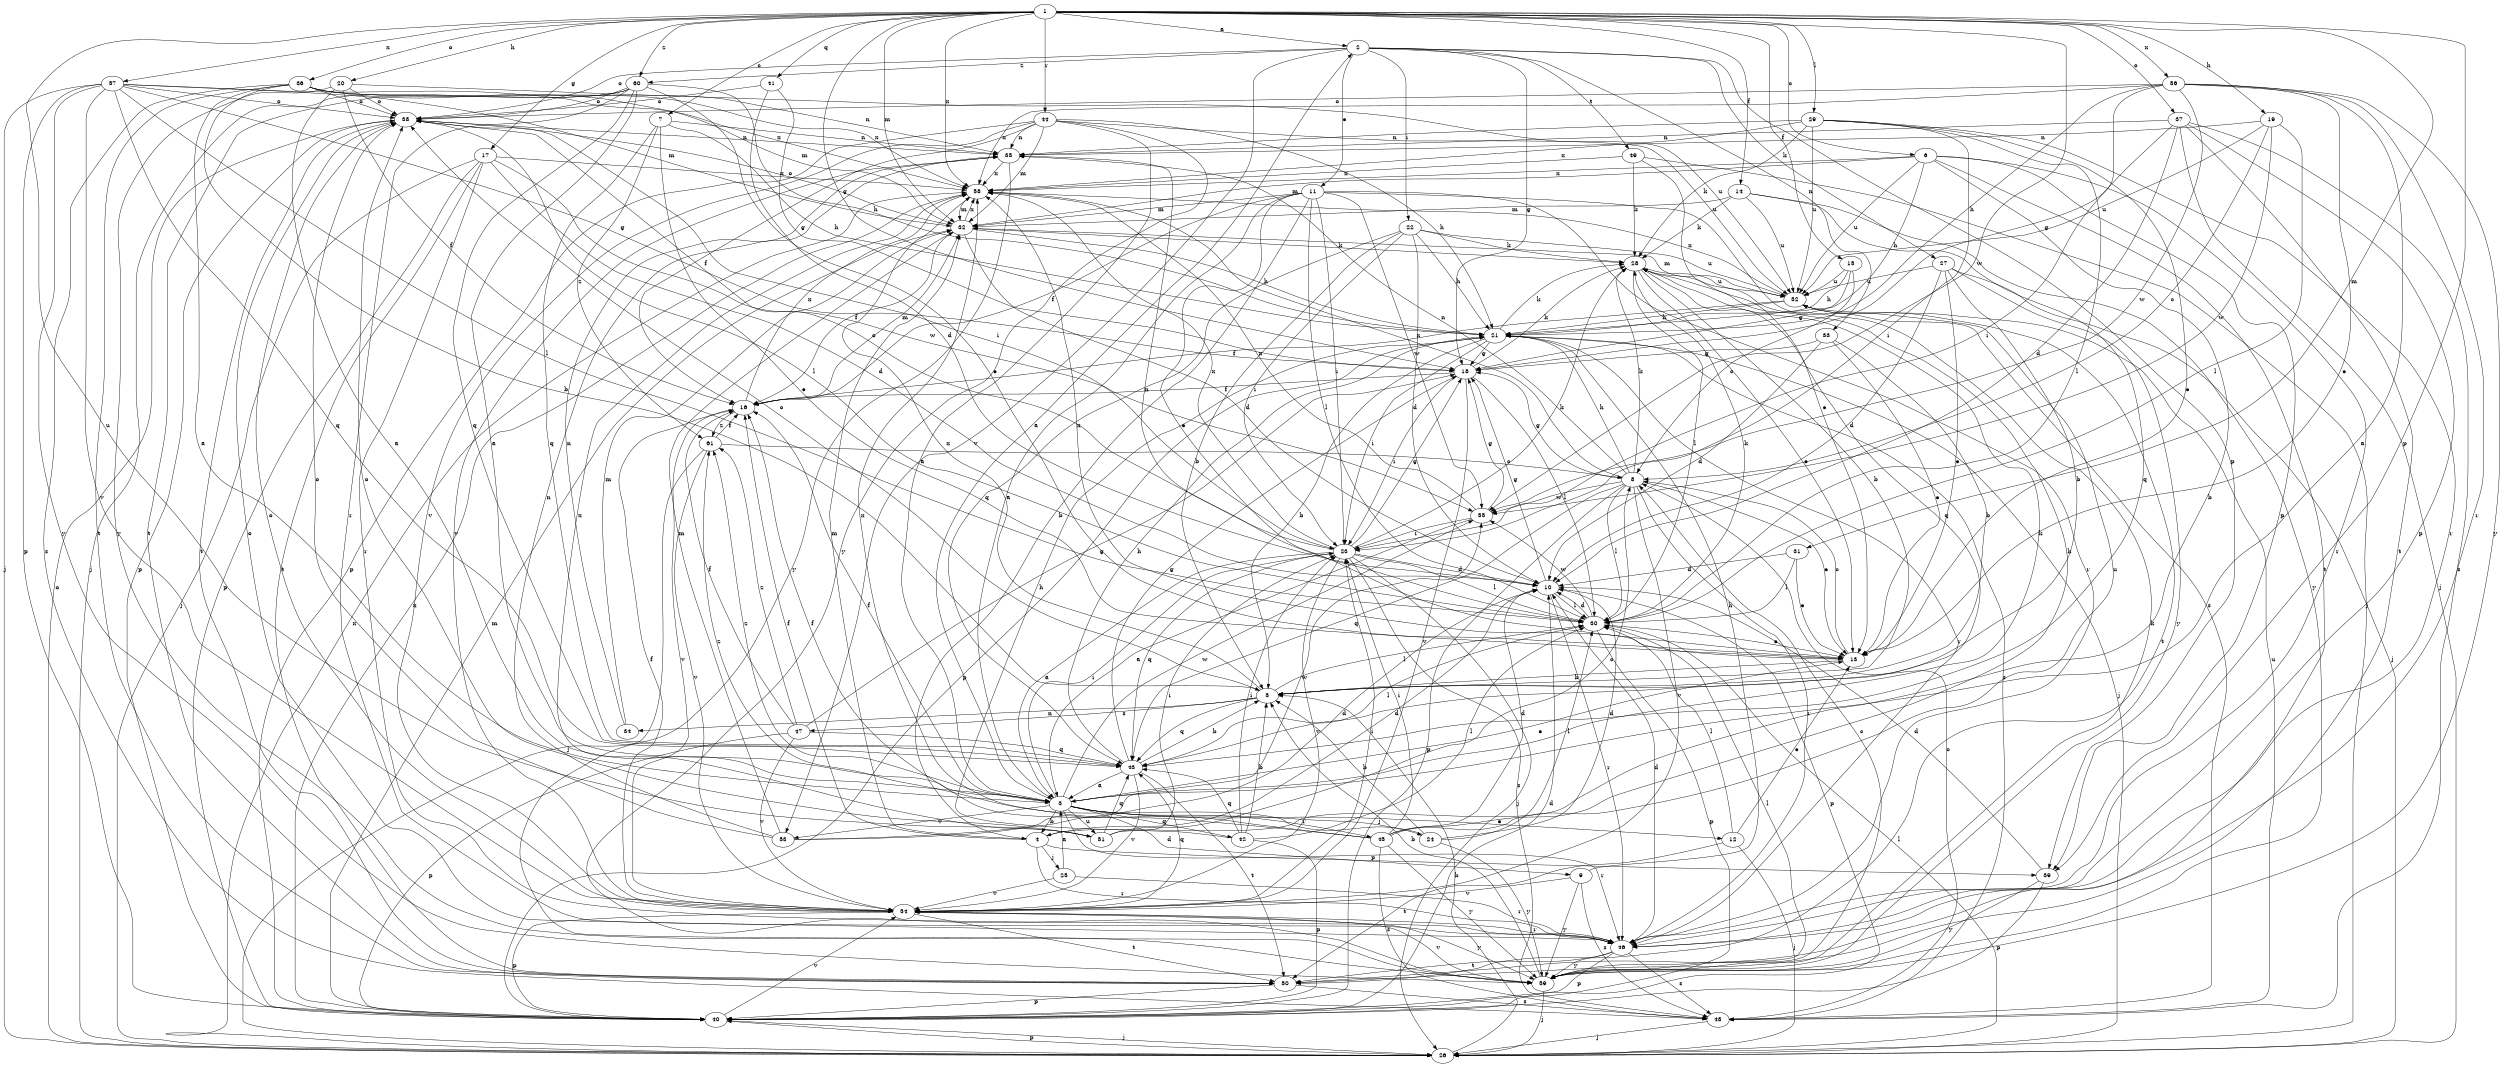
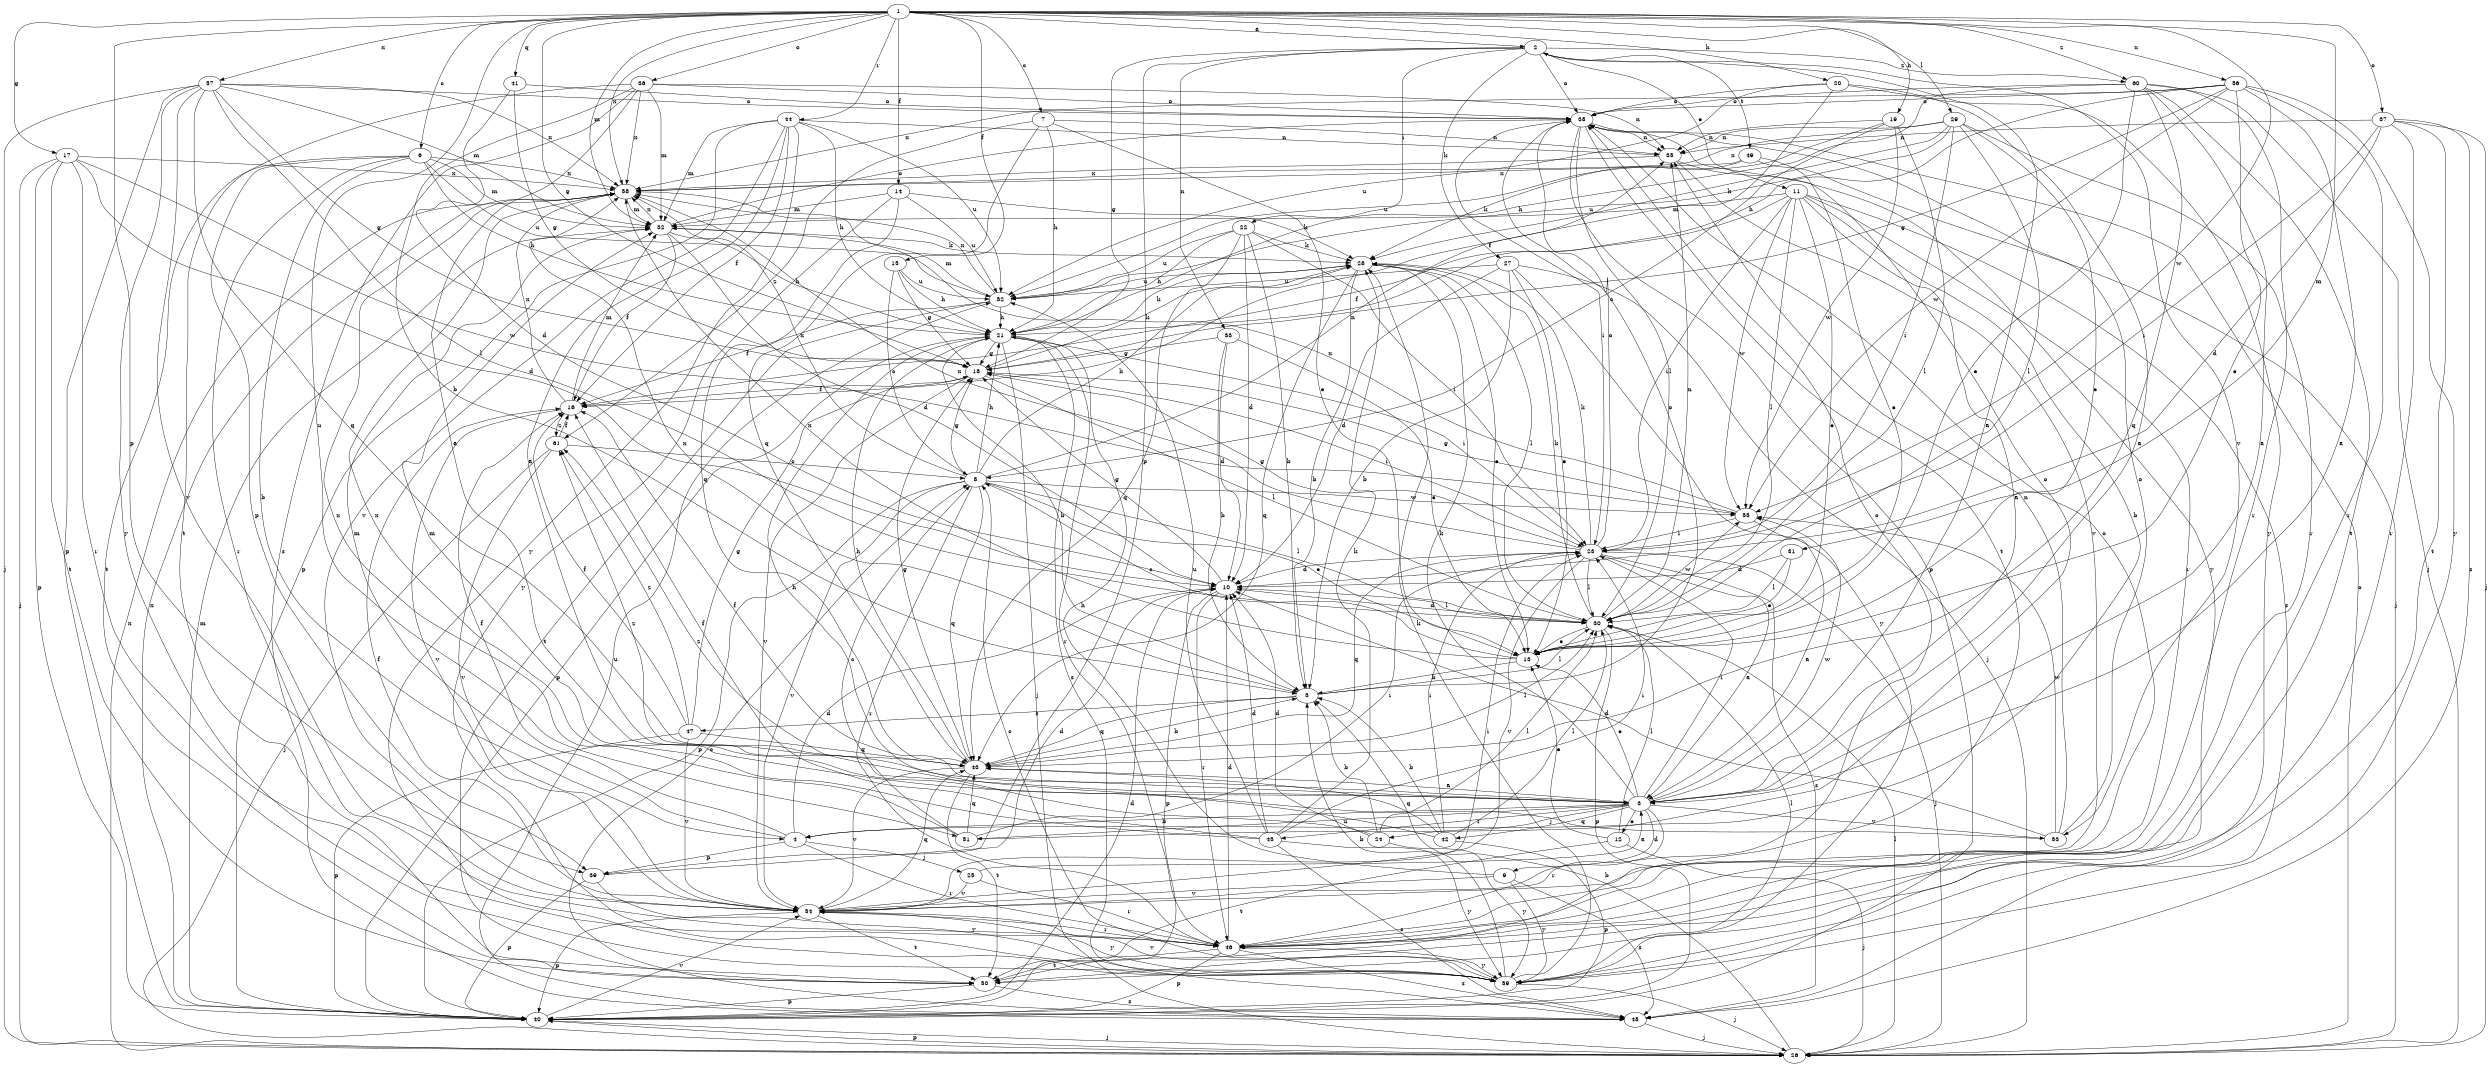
  strict digraph {
    1
    2
    20
    36
    44
    55
    56
    60
    6
    7
    15
    19
    51
    17
    31
    32
    37
    39
    41
    29
    14
    18
    57
    58
    11
    22
    27
    33
    53
    49
    38
    3
    16
    59
    52
    48
    5
    35
    50
    54
    21
    40
    23
    13
    46
    43
    26
    4
    61
    8
    30
    10
    28
    24
    42
    9
    45
    12
    25
-   34
    47
    1 -> 2 [label=a]
    1 -> 20 [label=h]
    1 -> 36 [label=o]
    1 -> 44 [label=r]
    1 -> 55 [label=w]
    1 -> 56 [label=x]
    1 -> 60 [label=z]
    1 -> 6 [label=c]
    1 -> 7 [label=c]
    1 -> 15 [label=f]
    1 -> 19 [label=h]
    1 -> 51 [label=u]
    1 -> 17 [label=g]
    1 -> 31 [label=m]
    1 -> 32 [label=m]
    1 -> 37 [label=o]
    1 -> 39 [label=p]
    1 -> 41 [label=q]
    1 -> 29 [label=l]
    1 -> 14 [label=f]
    1 -> 18 [label=g]
    1 -> 57 [label=x]
    1 -> 58 [label=x]
    2 -> 60 [label=z]
    2 -> 39 [label=p]
    2 -> 18 [label=g]
    2 -> 11 [label=e]
    2 -> 22 [label=i]
    2 -> 27 [label=k]
    2 -> 33 [label=n]
    2 -> 53 [label=v]
    2 -> 49 [label=t]
    2 -> 38 [label=o]
    20 -> 38 [label=o]
    20 -> 3 [label=a]
    20 -> 16 [label=f]
    20 -> 59 [label=y]
    20 -> 52 [label=u]
    36 -> 32 [label=m]
    36 -> 58 [label=x]
    36 -> 38 [label=o]
    36 -> 3 [label=a]
    36 -> 48 [label=s]
    36 -> 5 [label=b]
    36 -> 35 [label=n]
    36 -> 50 [label=t]
    44 -> 32 [label=m]
    44 -> 3 [label=a]
    44 -> 16 [label=f]
    44 -> 59 [label=y]
    44 -> 52 [label=u]
    44 -> 35 [label=n]
    44 -> 54 [label=v]
    44 -> 21 [label=h]
    44 -> 40 [label=p]
    55 -> 18 [label=g]
    55 -> 58 [label=x]
    55 -> 3 [label=a]
    55 -> 23 [label=i]
    56 -> 55 [label=w]
    56 -> 18 [label=g]
    56 -> 58 [label=x]
    56 -> 38 [label=o]
    56 -> 3 [label=a]
    56 -> 59 [label=y]
    56 -> 21 [label=h]
    56 -> 13 [label=e]
    56 -> 46 [label=r]
    60 -> 38 [label=o]
    60 -> 3 [label=a]
    60 -> 50 [label=t]
    60 -> 21 [label=h]
    60 -> 13 [label=e]
    60 -> 46 [label=r]
    60 -> 43 [label=q]
    60 -> 26 [label=j]
    6 -> 32 [label=m]
    6 -> 39 [label=p]
    6 -> 58 [label=x]
    6 -> 52 [label=u]
    6 -> 50 [label=t]
    6 -> 21 [label=h]
    6 -> 46 [label=r]
    6 -> 4 [label=b]
    7 -> 35 [label=n]
    7 -> 21 [label=h]
    7 -> 13 [label=e]
    7 -> 43 [label=q]
    7 -> 61 [label=z]
    15 -> 18 [label=g]
    15 -> 52 [label=u]
    15 -> 21 [label=h]
    15 -> 8 [label=c]
    19 -> 55 [label=w]
    19 -> 52 [label=u]
    19 -> 35 [label=n]
    19 -> 8 [label=c]
    19 -> 30 [label=l]
    51 -> 58 [label=x]
    51 -> 38 [label=o]
    51 -> 23 [label=i]
    51 -> 43 [label=q]
    51 -> 8 [label=c]
    17 -> 55 [label=w]
    17 -> 58 [label=x]
    17 -> 50 [label=t]
    17 -> 40 [label=p]
    17 -> 46 [label=r]
    17 -> 26 [label=j]
    17 -> 10 [label=d]
    31 -> 13 [label=e]
    31 -> 30 [label=l]
    31 -> 10 [label=d]
    32 -> 58 [label=x]
    32 -> 38 [label=o]
    32 -> 16 [label=f]
    32 -> 21 [label=h]
    32 -> 10 [label=d]
    32 -> 28 [label=k]
    37 -> 48 [label=s]
    37 -> 35 [label=n]
    37 -> 50 [label=t]
    37 -> 23 [label=i]
-   37 -> 46 [label=p]
+   37 -> 46 [label=r]
    37 -> 26 [label=j]
    37 -> 10 [label=d]
    39 -> 59 [label=y]
    39 -> 40 [label=p]
    39 -> 10 [label=d]
    41 -> 18 [label=g]
    41 -> 38 [label=o]
    41 -> 10 [label=d]
    29 -> 58 [label=x]
    29 -> 52 [label=u]
    29 -> 35 [label=n]
    29 -> 23 [label=i]
    29 -> 13 [label=e]
    29 -> 46 [label=r]
    29 -> 30 [label=l]
    29 -> 28 [label=k]
    14 -> 32 [label=m]
    14 -> 59 [label=y]
    14 -> 52 [label=u]
    14 -> 43 [label=q]
    14 -> 28 [label=k]
    18 -> 16 [label=f]
    18 -> 54 [label=v]
    18 -> 23 [label=i]
    18 -> 30 [label=l]
    18 -> 28 [label=k]
    57 -> 32 [label=m]
    57 -> 18 [label=g]
    57 -> 58 [label=x]
    57 -> 38 [label=o]
    57 -> 59 [label=y]
    57 -> 54 [label=v]
    57 -> 40 [label=p]
    57 -> 43 [label=q]
    57 -> 26 [label=j]
    57 -> 30 [label=l]
    58 -> 32 [label=m]
    11 -> 55 [label=w]
    11 -> 32 [label=m]
    11 -> 3 [label=a]
    11 -> 16 [label=f]
    11 -> 48 [label=s]
    11 -> 23 [label=i]
    11 -> 13 [label=e]
    11 -> 46 [label=r]
    11 -> 4 [label=b]
    11 -> 30 [label=l]
    22 -> 52 [label=u]
    22 -> 5 [label=b]
    22 -> 21 [label=h]
    22 -> 23 [label=i]
    22 -> 43 [label=q]
    22 -> 10 [label=d]
    22 -> 28 [label=k]
    27 -> 59 [label=y]
    27 -> 52 [label=u]
    27 -> 5 [label=b]
    27 -> 13 [label=e]
    27 -> 26 [label=j]
    27 -> 10 [label=d]
    33 -> 18 [label=g]
    33 -> 5 [label=b]
    33 -> 13 [label=e]
    33 -> 10 [label=d]
    53 -> 55 [label=w]
    53 -> 32 [label=m]
    53 -> 38 [label=o]
    53 -> 35 [label=n]
    53 -> 10 [label=d]
    49 -> 58 [label=x]
    49 -> 13 [label=e]
    49 -> 26 [label=j]
    49 -> 28 [label=k]
    38 -> 35 [label=n]
    38 -> 50 [label=t]
    38 -> 40 [label=p]
    38 -> 23 [label=i]
    38 -> 30 [label=l]
    3 -> 2 [label=a]
    3 -> 55 [label=w]
    3 -> 51 [label=u]
    3 -> 53 [label=v]
    3 -> 16 [label=f]
    3 -> 23 [label=i]
    3 -> 13 [label=e]
    3 -> 46 [label=r]
    3 -> 4 [label=b]
    3 -> 61 [label=z]
    3 -> 28 [label=k]
    3 -> 24 [label=j]
    3 -> 42 [label=q]
    3 -> 9 [label=d]
    3 -> 45 [label=r]
    3 -> 12 [label=e]
    16 -> 32 [label=m]
    16 -> 58 [label=x]
    16 -> 54 [label=v]
    16 -> 61 [label=z]
    59 -> 5 [label=b]
    59 -> 54 [label=v]
    59 -> 26 [label=j]
    59 -> 8 [label=c]
    59 -> 30 [label=l]
    59 -> 28 [label=k]
    52 -> 32 [label=m]
    52 -> 58 [label=x]
    52 -> 16 [label=f]
    52 -> 50 [label=t]
    52 -> 21 [label=h]
    48 -> 52 [label=u]
    48 -> 26 [label=j]
    48 -> 8 [label=c]
    5 -> 58 [label=x]
    5 -> 38 [label=o]
    5 -> 43 [label=q]
    5 -> 30 [label=l]
-   5 -> 34 [label=n]
    5 -> 47 [label=s]
    35 -> 58 [label=x]
    35 -> 59 [label=y]
    35 -> 54 [label=v]
    50 -> 48 [label=s]
    50 -> 40 [label=p]
    54 -> 38 [label=o]
    54 -> 16 [label=f]
    54 -> 59 [label=y]
    54 -> 50 [label=t]
    54 -> 40 [label=p]
    54 -> 23 [label=i]
    54 -> 46 [label=r]
    54 -> 43 [label=q]
    21 -> 18 [label=g]
    21 -> 48 [label=s]
    21 -> 5 [label=b]
    21 -> 40 [label=p]
    21 -> 23 [label=i]
    21 -> 46 [label=r]
    21 -> 26 [label=j]
    21 -> 28 [label=k]
    40 -> 32 [label=m]
    40 -> 58 [label=x]
    40 -> 54 [label=v]
    40 -> 26 [label=j]
    40 -> 10 [label=d]
    23 -> 18 [label=g]
    23 -> 58 [label=x]
    23 -> 38 [label=o]
    23 -> 3 [label=a]
    23 -> 48 [label=s]
    23 -> 54 [label=v]
    23 -> 43 [label=q]
    23 -> 26 [label=j]
    23 -> 30 [label=l]
    23 -> 10 [label=d]
    23 -> 28 [label=k]
    13 -> 58 [label=x]
    13 -> 5 [label=b]
    13 -> 8 [label=c]
    46 -> 38 [label=o]
    46 -> 59 [label=y]
    46 -> 48 [label=s]
    46 -> 50 [label=t]
    46 -> 40 [label=p]
    46 -> 10 [label=d]
    43 -> 18 [label=g]
    43 -> 3 [label=a]
    43 -> 5 [label=b]
    43 -> 50 [label=t]
    43 -> 54 [label=v]
    43 -> 21 [label=h]
    43 -> 30 [label=l]
    26 -> 58 [label=x]
    26 -> 38 [label=o]
    26 -> 5 [label=b]
    26 -> 40 [label=p]
    26 -> 30 [label=l]
    4 -> 32 [label=m]
    4 -> 39 [label=p]
    4 -> 16 [label=f]
    4 -> 46 [label=r]
    4 -> 10 [label=d]
    4 -> 25 [label=j]
    61 -> 16 [label=f]
    61 -> 54 [label=v]
    61 -> 26 [label=j]
    61 -> 8 [label=c]
    8 -> 55 [label=w]
    8 -> 18 [label=g]
    8 -> 58 [label=x]
    8 -> 35 [label=n]
    8 -> 54 [label=v]
    8 -> 21 [label=h]
    8 -> 40 [label=p]
    8 -> 13 [label=e]
    8 -> 46 [label=r]
    8 -> 43 [label=q]
    8 -> 30 [label=l]
    8 -> 28 [label=k]
    30 -> 55 [label=w]
    30 -> 35 [label=n]
    30 -> 40 [label=p]
    30 -> 13 [label=e]
    30 -> 10 [label=d]
    30 -> 28 [label=k]
    10 -> 18 [label=g]
    10 -> 40 [label=p]
    10 -> 46 [label=r]
    10 -> 30 [label=l]
    28 -> 52 [label=u]
    28 -> 5 [label=b]
    28 -> 13 [label=e]
    28 -> 43 [label=q]
    28 -> 30 [label=l]
    24 -> 59 [label=y]
    24 -> 5 [label=b]
    24 -> 61 [label=z]
    24 -> 30 [label=l]
    24 -> 10 [label=d]
    42 -> 5 [label=b]
    42 -> 21 [label=h]
    42 -> 40 [label=p]
    42 -> 23 [label=i]
    42 -> 43 [label=q]
    42 -> 30 [label=l]
    9 -> 59 [label=y]
    9 -> 48 [label=s]
    9 -> 54 [label=v]
    9 -> 21 [label=h]
    45 -> 58 [label=x]
    45 -> 16 [label=f]
    45 -> 59 [label=y]
    45 -> 52 [label=u]
    45 -> 48 [label=s]
    45 -> 23 [label=i]
    45 -> 10 [label=d]
    45 -> 28 [label=k]
    12 -> 50 [label=t]
    12 -> 13 [label=e]
    12 -> 26 [label=j]
    12 -> 30 [label=l]
    25 -> 3 [label=a]
    25 -> 54 [label=v]
    25 -> 46 [label=r]
-   34 -> 32 [label=m]
-   34 -> 35 [label=n]
    47 -> 18 [label=g]
    47 -> 16 [label=f]
    47 -> 54 [label=v]
    47 -> 40 [label=p]
    47 -> 43 [label=q]
    47 -> 61 [label=z]
  }
